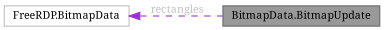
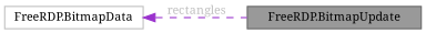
  digraph {
    rankdir=LR
    fontname="Noto Serif"
    node [fontname="Noto Serif" fontsize=10 shape=box style=filled]
-   n1 [color=gray40 fillcolor=grey60 fontcolor=black height=0.2 label="BitmapData.BitmapUpdate" width=0.4]
+   n1 [color=gray40 fillcolor=grey60 fontcolor=black height=0.2 label="FreeRDP.BitmapUpdate" width=0.4]
    n2 [color=grey75 fillcolor=white height=0.2 label="FreeRDP.BitmapData" width=0.4]
    n2 -> n1 [color=darkorchid3 dir=back fontcolor=grey fontname="Noto Serif" fontsize=10 label=" rectangles" labelfontname=Helvetica labelfontsize=10 style=dashed]
  }
